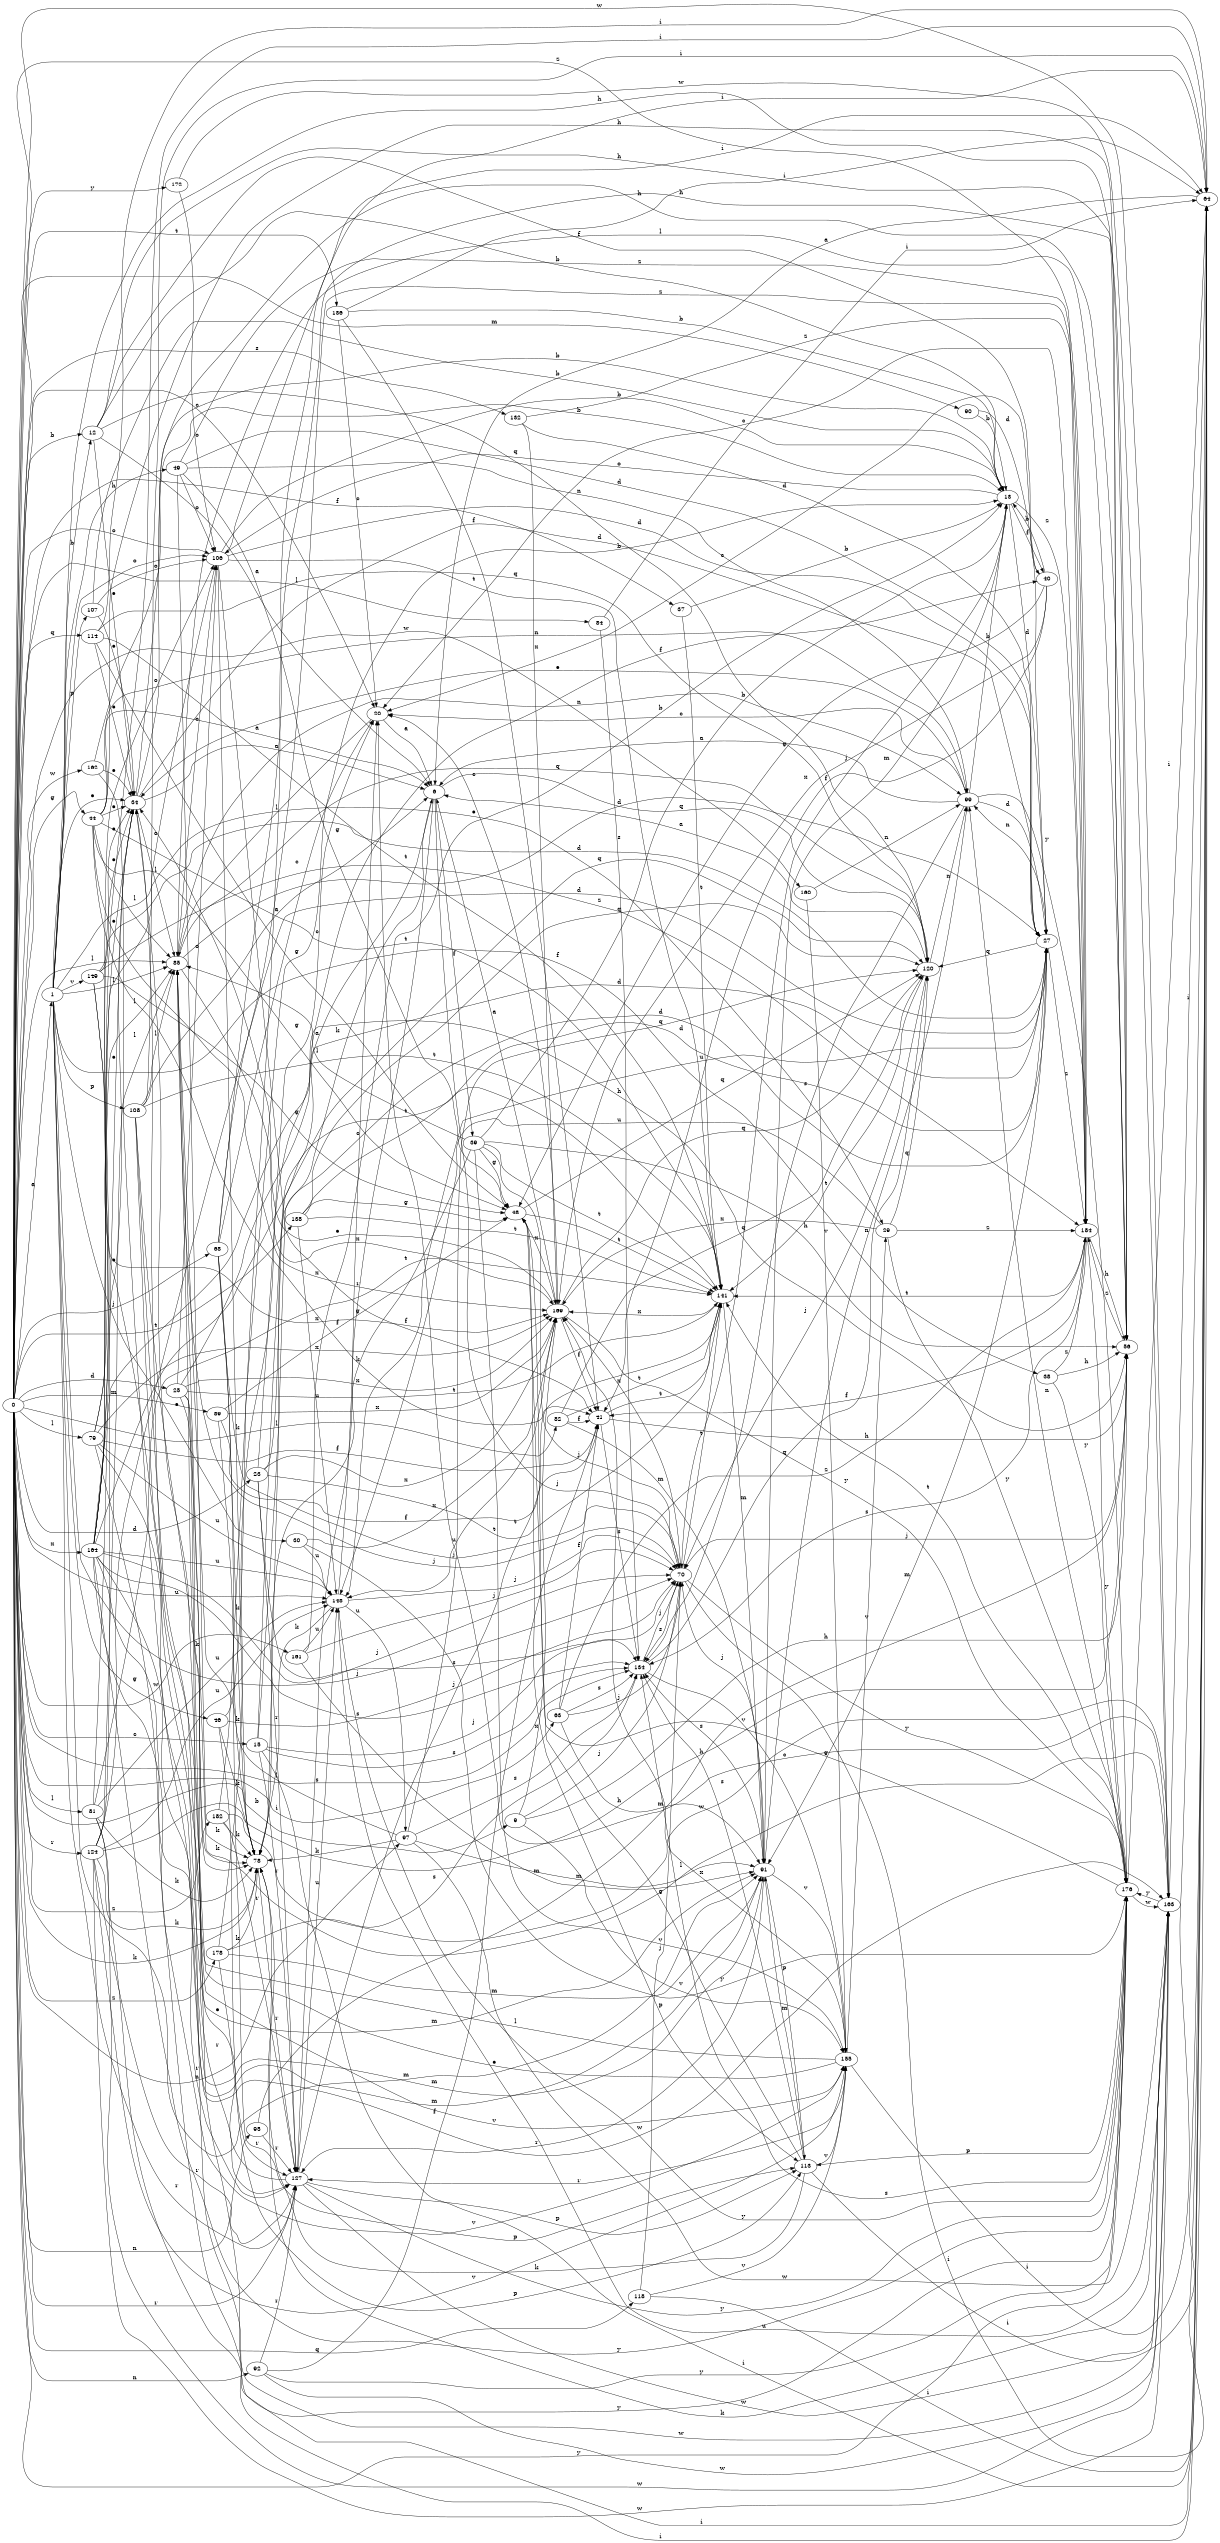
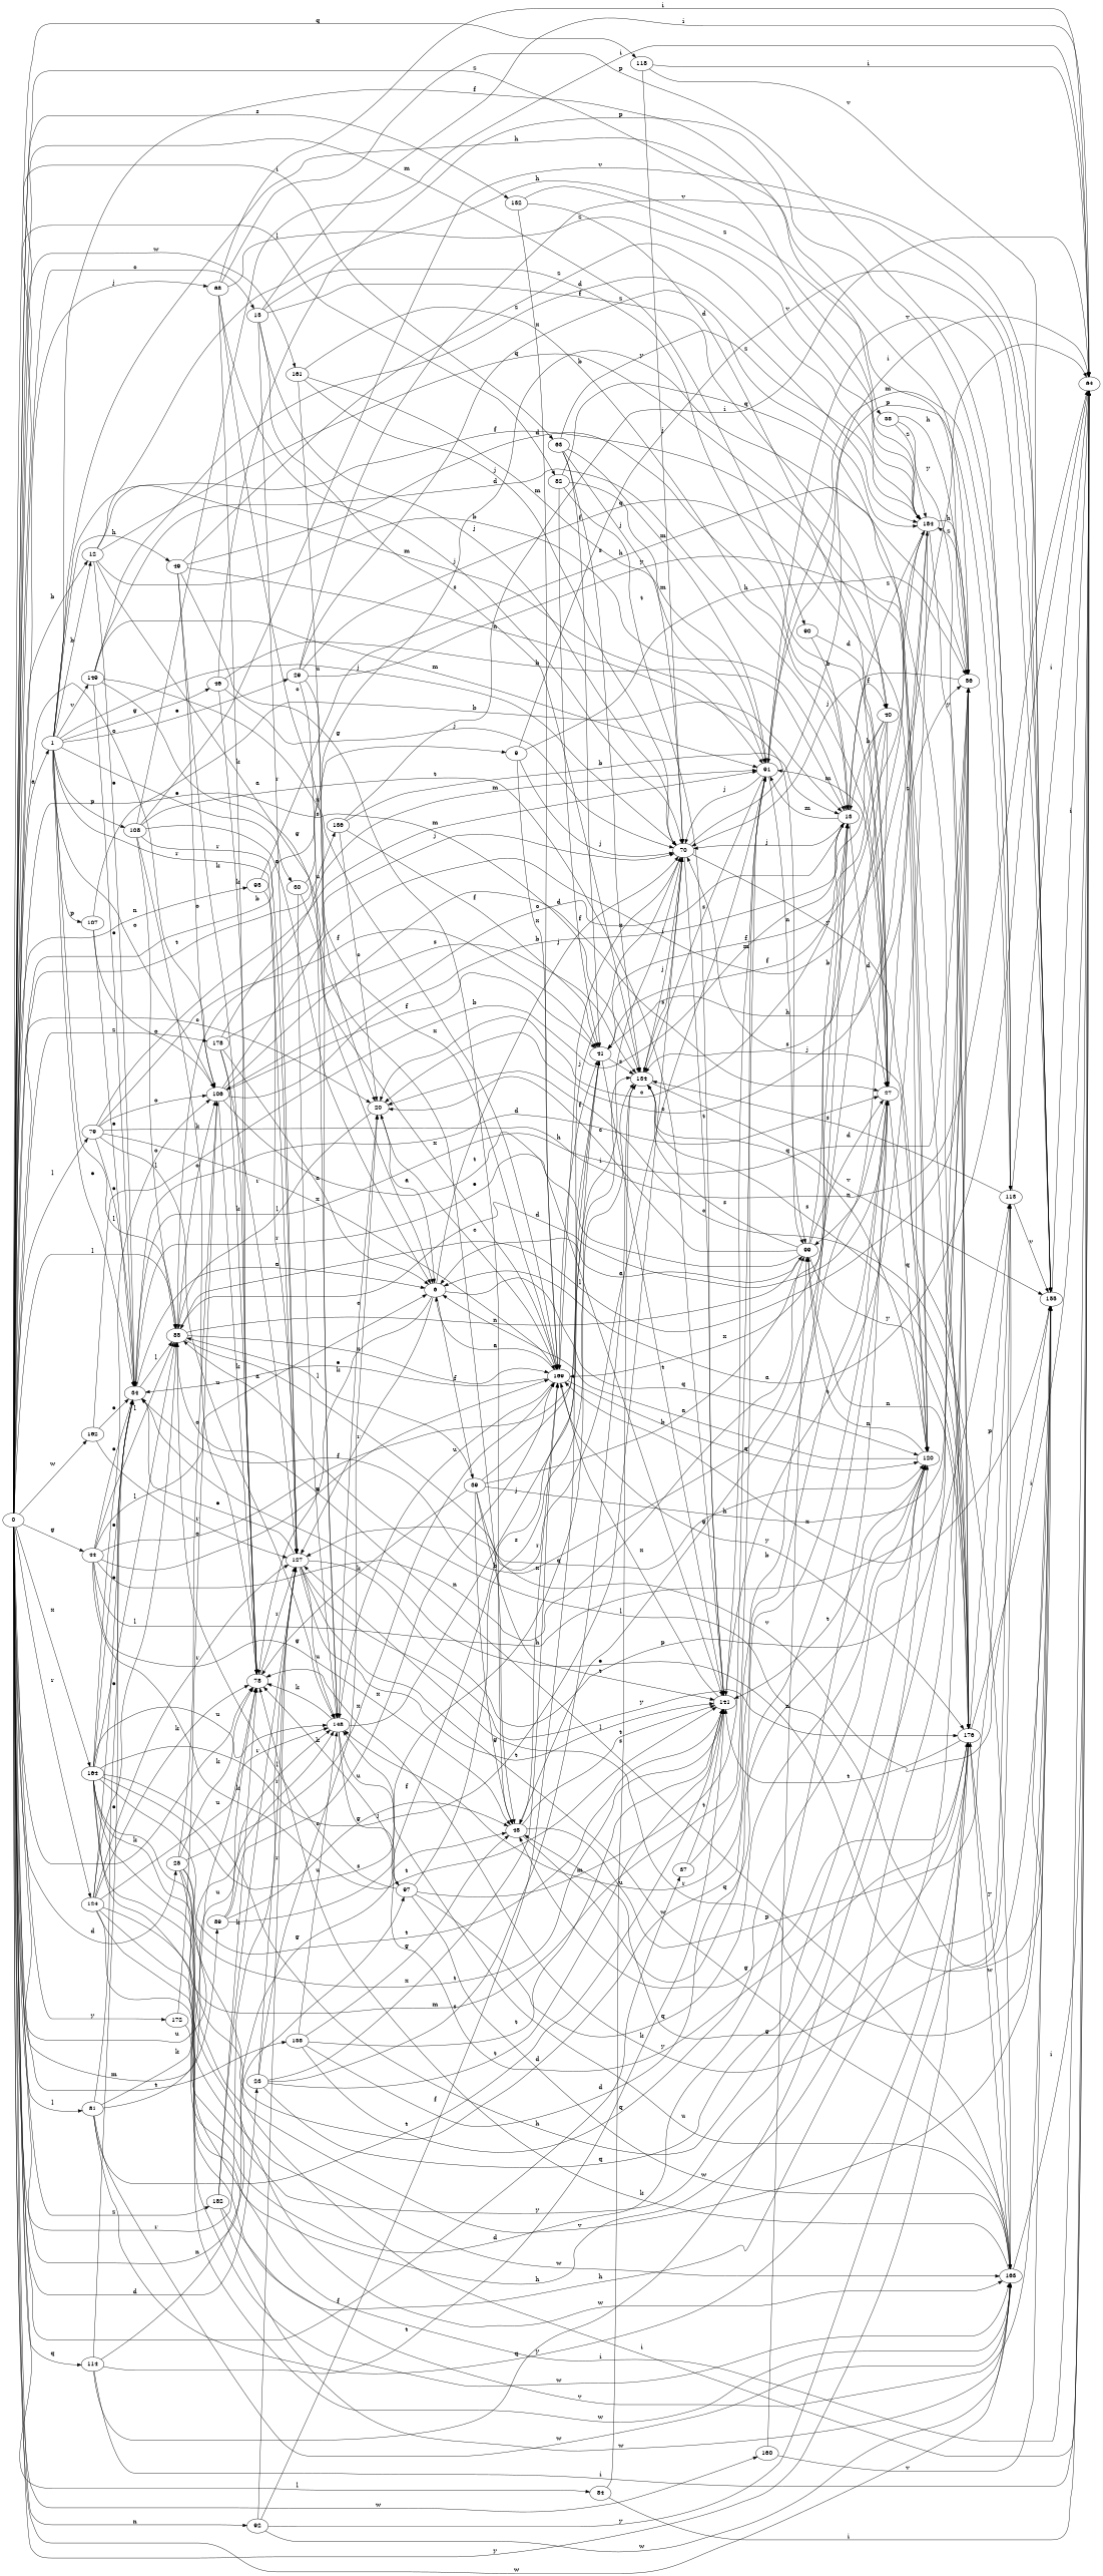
  strict digraph {
    rankdir=LR
    0
    1
    9
    12
    15
    20
    23
    25
    37
    44
    63
    68
    78
    79
    81
    82
    84
    85
    89
    90
    92
    95
    97
    106
    114
    118
    124
    127
    132
    134
    136
    138
    148
    160
    161
    162
    163
    164
    172
    176
    178
    182
    184
    29
    30
    34
    38
    46
    49
    56
    70
    91
    107
    108
    149
    155
    169
    6
    120
    13
    40
    27
    64
    141
    99
    48
    41
    113
    39
    0 -> 1 [label=a]
    0 -> 9 [label=b]
    0 -> 12 [label=b]
    0 -> 15 [label=c]
    0 -> 20 [label=c]
    0 -> 23 [label=d]
    0 -> 25 [label=d]
    0 -> 37 [label=f]
    0 -> 44 [label=g]
    0 -> 63 [label=i]
    0 -> 68 [label=j]
    0 -> 78 [label=k]
    0 -> 79 [label=l]
    0 -> 81 [label=l]
    0 -> 82 [label=l]
    0 -> 84 [label=l]
    0 -> 85 [label=l]
    0 -> 89 [label=m]
    0 -> 90 [label=m]
    0 -> 92 [label=n]
    0 -> 95 [label=n]
    0 -> 97 [label=n]
    0 -> 106 [label=o]
    0 -> 114 [label=q]
    0 -> 118 [label=q]
    0 -> 124 [label=r]
    0 -> 127 [label=r]
    0 -> 132 [label=s]
    0 -> 134 [label=s]
    0 -> 136 [label=t]
    0 -> 138 [label=t]
    0 -> 148 [label=u]
    0 -> 160 [label=w]
    0 -> 161 [label=w]
    0 -> 162 [label=w]
    0 -> 163 [label=w]
    0 -> 164 [label=x]
    0 -> 172 [label=y]
    0 -> 176 [label=y]
    0 -> 178 [label=z]
    0 -> 182 [label=z]
    0 -> 184 [label=z]
    1 -> 12 [label=b]
    1 -> 85 [label=l]
    1 -> 106 [label=o]
    1 -> 127 [label=r]
    1 -> 29 [label=e]
    1 -> 30 [label=e]
    1 -> 34 [label=e]
    1 -> 38 [label=f]
    1 -> 46 [label=g]
    1 -> 49 [label=h]
    1 -> 56 [label=h]
    1 -> 70 [label=j]
    1 -> 91 [label=m]
    1 -> 107 [label=p]
    1 -> 108 [label=p]
    1 -> 149 [label=v]
    9 -> 56 [label=h]
    9 -> 70 [label=j]
    9 -> 155 [label=v]
    9 -> 169 [label=x]
    12 -> 34 [label=e]
    12 -> 56 [label=h]
    12 -> 6 [label=a]
    12 -> 120 [label=q]
    12 -> 13 [label=b]
    12 -> 40 [label=f]
    15 -> 127 [label=r]
    15 -> 134 [label=s]
    15 -> 70 [label=j]
    15 -> 40 [label=f]
    15 -> 27 [label=d]
    15 -> 64 [label=i]
    20 -> 85 [label=l]
    20 -> 6 [label=a]
    23 -> 20 [label=c]
    23 -> 127 [label=r]
    23 -> 134 [label=s]
    23 -> 169 [label=x]
    23 -> 120 [label=q]
    23 -> 141 [label=t]
    25 -> 78 [label=k]
    25 -> 106 [label=o]
    25 -> 163 [label=w]
    25 -> 169 [label=x]
    25 -> 27 [label=d]
    25 -> 64 [label=i]
    25 -> 141 [label=t]
    37 -> 13 [label=b]
    37 -> 141 [label=t]
    44 -> 85 [label=l]
    44 -> 34 [label=e]
    44 -> 56 [label=h]
    44 -> 169 [label=x]
    44 -> 6 [label=a]
    44 -> 141 [label=t]
    44 -> 99 [label=n]
    44 -> 48 [label=g]
    44 -> 41 [label=f]
    63 -> 134 [label=s]
    63 -> 184 [label=z]
    63 -> 70 [label=j]
    63 -> 91 [label=m]
    63 -> 41 [label=f]
    68 -> 20 [label=c]
    68 -> 78 [label=k]
    68 -> 184 [label=z]
    68 -> 70 [label=j]
    68 -> 64 [label=i]
    68 -> 113 [label=p]
    78 -> 127 [label=r]
    79 -> 106 [label=o]
    79 -> 148 [label=u]
    79 -> 34 [label=e]
    79 -> 91 [label=m]
    79 -> 169 [label=x]
    79 -> 64 [label=i]
    79 -> 41 [label=f]
    81 -> 78 [label=k]
    81 -> 148 [label=u]
    81 -> 163 [label=w]
    81 -> 176 [label=y]
    81 -> 34 [label=e]
    81 -> 141 [label=t]
    82 -> 91 [label=m]
    82 -> 120 [label=q]
    82 -> 141 [label=t]
    82 -> 41 [label=f]
    84 -> 134 [label=s]
    84 -> 64 [label=i]
    85 -> 106 [label=o]
    85 -> 70 [label=j]
    85 -> 169 [label=x]
    85 -> 120 [label=q]
    85 -> 27 [label=d]
    85 -> 99 [label=n]
    89 -> 78 [label=k]
    89 -> 169 [label=x]
    89 -> 48 [label=g]
    89 -> 41 [label=f]
    90 -> 13 [label=b]
    90 -> 27 [label=d]
    92 -> 127 [label=r]
    92 -> 163 [label=w]
    92 -> 176 [label=y]
    92 -> 41 [label=f]
    95 -> 127 [label=r]
    95 -> 56 [label=h]
    97 -> 78 [label=k]
    97 -> 85 [label=l]
    97 -> 134 [label=s]
    97 -> 163 [label=w]
    97 -> 91 [label=m]
    97 -> 120 [label=q]
    106 -> 78 [label=k]
    106 -> 13 [label=b]
    106 -> 27 [label=d]
    106 -> 64 [label=i]
    106 -> 141 [label=t]
    106 -> 41 [label=f]
    114 -> 34 [label=e]
    114 -> 120 [label=q]
    114 -> 64 [label=i]
    114 -> 141 [label=t]
    114 -> 48 [label=g]
    118 -> 70 [label=j]
    118 -> 155 [label=v]
    118 -> 64 [label=i]
    124 -> 78 [label=k]
    124 -> 85 [label=l]
    124 -> 127 [label=r]
    124 -> 148 [label=u]
    124 -> 163 [label=w]
    124 -> 34 [label=e]
    124 -> 56 [label=h]
    124 -> 155 [label=v]
    124 -> 27 [label=d]
    127 -> 148 [label=u]
    127 -> 163 [label=w]
    127 -> 176 [label=y]
    127 -> 34 [label=e]
    127 -> 141 [label=t]
    127 -> 113 [label=p]
    132 -> 184 [label=z]
    132 -> 169 [label=x]
    132 -> 27 [label=d]
    134 -> 70 [label=j]
    134 -> 155 [label=v]
    134 -> 120 [label=q]
    136 -> 20 [label=c]
    136 -> 13 [label=b]
    136 -> 64 [label=i]
    136 -> 41 [label=f]
    138 -> 148 [label=u]
    138 -> 120 [label=q]
    138 -> 27 [label=d]
    138 -> 141 [label=t]
    138 -> 48 [label=g]
    148 -> 20 [label=c]
    148 -> 78 [label=k]
    148 -> 97 [label=u]
    148 -> 176 [label=y]
    148 -> 70 [label=j]
    160 -> 155 [label=v]
    160 -> 99 [label=n]
    161 -> 148 [label=u]
    161 -> 70 [label=j]
    161 -> 91 [label=m]
    161 -> 13 [label=b]
    162 -> 127 [label=r]
    162 -> 34 [label=e]
    162 -> 13 [label=b]
    163 -> 20 [label=c]
    163 -> 78 [label=k]
    163 -> 85 [label=l]
    163 -> 148 [label=u]
    163 -> 176 [label=y]
    163 -> 64 [label=i]
    164 -> 85 [label=l]
    164 -> 106 [label=o]
    164 -> 134 [label=s]
    164 -> 148 [label=u]
    164 -> 163 [label=w]
    164 -> 176 [label=y]
    164 -> 34 [label=e]
    164 -> 56 [label=h]
    164 -> 70 [label=j]
    164 -> 91 [label=m]
    164 -> 155 [label=v]
    164 -> 64 [label=i]
    164 -> 141 [label=t]
    172 -> 106 [label=o]
    172 -> 163 [label=w]
    176 -> 134 [label=s]
    176 -> 163 [label=w]
    176 -> 64 [label=i]
    176 -> 141 [label=t]
    176 -> 99 [label=n]
    176 -> 48 [label=g]
    176 -> 113 [label=p]
    178 -> 78 [label=k]
    178 -> 127 [label=r]
    178 -> 134 [label=s]
    178 -> 91 [label=m]
    178 -> 6 [label=a]
    182 -> 78 [label=k]
    182 -> 127 [label=r]
    182 -> 163 [label=w]
    182 -> 56 [label=h]
    184 -> 20 [label=c]
    184 -> 134 [label=s]
    184 -> 176 [label=y]
    184 -> 56 [label=h]
    184 -> 141 [label=t]
    184 -> 41 [label=f]
    29 -> 148 [label=u]
    29 -> 176 [label=y]
    29 -> 184 [label=z]
-   155 -> 29 [label=v]
+   29 -> 155 [label=v]
    29 -> 169 [label=x]
    29 -> 120 [label=q]
    30 -> 148 [label=u]
    30 -> 176 [label=y]
    30 -> 169 [label=x]
    34 -> 85 [label=l]
    34 -> 56 [label=h]
    34 -> 6 [label=a]
    34 -> 13 [label=b]
    34 -> 27 [label=d]
    38 -> 176 [label=y]
    38 -> 184 [label=z]
    38 -> 56 [label=h]
    46 -> 78 [label=k]
    46 -> 70 [label=j]
    46 -> 13 [label=b]
    46 -> 113 [label=p]
    49 -> 78 [label=k]
    49 -> 106 [label=o]
    49 -> 184 [label=z]
    49 -> 27 [label=d]
    49 -> 99 [label=n]
    49 -> 48 [label=g]
    56 -> 85 [label=l]
    56 -> 184 [label=z]
    56 -> 70 [label=j]
    70 -> 134 [label=s]
    70 -> 176 [label=y]
    70 -> 169 [label=x]
    70 -> 64 [label=i]
    70 -> 141 [label=t]
    91 -> 127 [label=r]
    91 -> 134 [label=s]
    91 -> 70 [label=j]
    91 -> 155 [label=v]
    91 -> 99 [label=n]
    91 -> 113 [label=p]
    107 -> 106 [label=o]
    107 -> 34 [label=e]
    107 -> 13 [label=b]
    108 -> 78 [label=k]
    108 -> 85 [label=l]
    108 -> 127 [label=r]
    108 -> 155 [label=v]
    108 -> 6 [label=a]
    108 -> 64 [label=i]
    108 -> 141 [label=t]
    149 -> 184 [label=z]
    149 -> 34 [label=e]
    149 -> 91 [label=m]
    149 -> 169 [label=x]
    149 -> 27 [label=d]
    149 -> 48 [label=g]
    155 -> 85 [label=l]
    155 -> 127 [label=r]
    155 -> 34 [label=e]
    155 -> 169 [label=x]
    155 -> 64 [label=i]
    169 -> 20 [label=c]
    169 -> 148 [label=u]
    169 -> 176 [label=y]
    169 -> 34 [label=e]
    169 -> 6 [label=a]
    169 -> 120 [label=q]
    169 -> 41 [label=f]
    6 -> 78 [label=k]
    6 -> 127 [label=r]
    6 -> 70 [label=j]
    6 -> 120 [label=q]
    6 -> 39 [label=f]
    120 -> 70 [label=j]
    120 -> 6 [label=a]
    120 -> 141 [label=t]
    120 -> 99 [label=n]
    13 -> 106 [label=o]
    13 -> 184 [label=z]
    13 -> 70 [label=j]
    13 -> 91 [label=m]
    13 -> 40 [label=f]
    13 -> 27 [label=d]
    40 -> 20 [label=c]
    40 -> 169 [label=x]
    40 -> 13 [label=b]
    40 -> 48 [label=g]
    40 -> 41 [label=f]
    27 -> 148 [label=u]
    27 -> 184 [label=z]
    27 -> 91 [label=m]
    27 -> 120 [label=q]
    27 -> 99 [label=n]
    64 -> 6 [label=a]
    141 -> 91 [label=m]
    141 -> 169 [label=x]
    99 -> 20 [label=c]
    99 -> 134 [label=s]
    99 -> 176 [label=y]
    99 -> 34 [label=e]
    99 -> 6 [label=a]
    99 -> 13 [label=b]
    99 -> 27 [label=d]
    48 -> 169 [label=x]
    48 -> 120 [label=q]
    48 -> 141 [label=t]
    48 -> 113 [label=p]
    41 -> 134 [label=s]
    41 -> 56 [label=h]
    41 -> 141 [label=t]
    113 -> 78 [label=k]
    113 -> 134 [label=s]
    113 -> 91 [label=m]
    113 -> 155 [label=v]
    113 -> 64 [label=i]
    113 -> 48 [label=g]
    39 -> 78 [label=k]
    39 -> 85 [label=l]
    39 -> 56 [label=h]
    39 -> 70 [label=j]
    39 -> 155 [label=v]
    39 -> 13 [label=b]
    39 -> 141 [label=t]
    39 -> 48 [label=g]
  }
